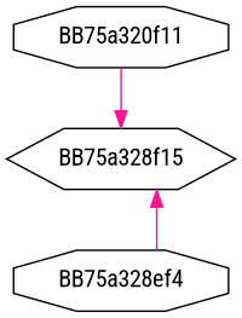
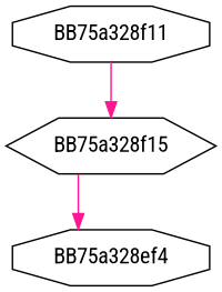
  digraph {
    fontname="Roboto Condensed"
    splines=ortho
    node [fontname="Roboto Condensed" shape=octagon]
    edge [color=deeppink fontname="Roboto Condensed"]
    BB75a328f15 [shape=hexagon]
    BB75a328ef4
-   BB75a328f11 [label=BB75a320f11]
-   BB75a328ef4 -> BB75a328f15
+   BB75a328f11
+   BB75a328f15 -> BB75a328ef4
    BB75a328f11 -> BB75a328f15
  }
